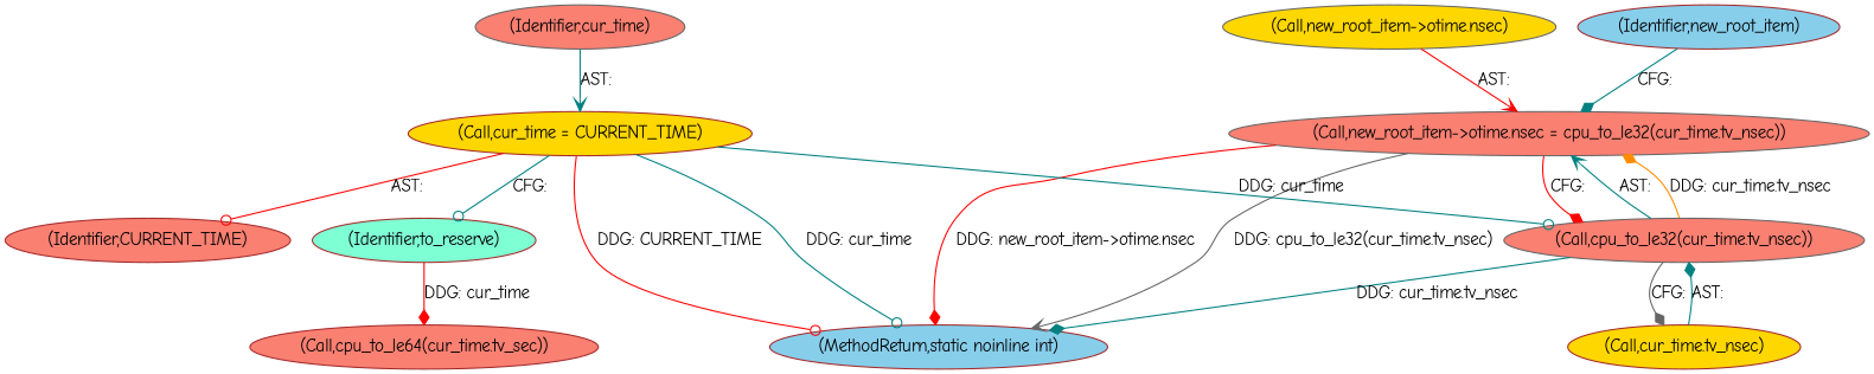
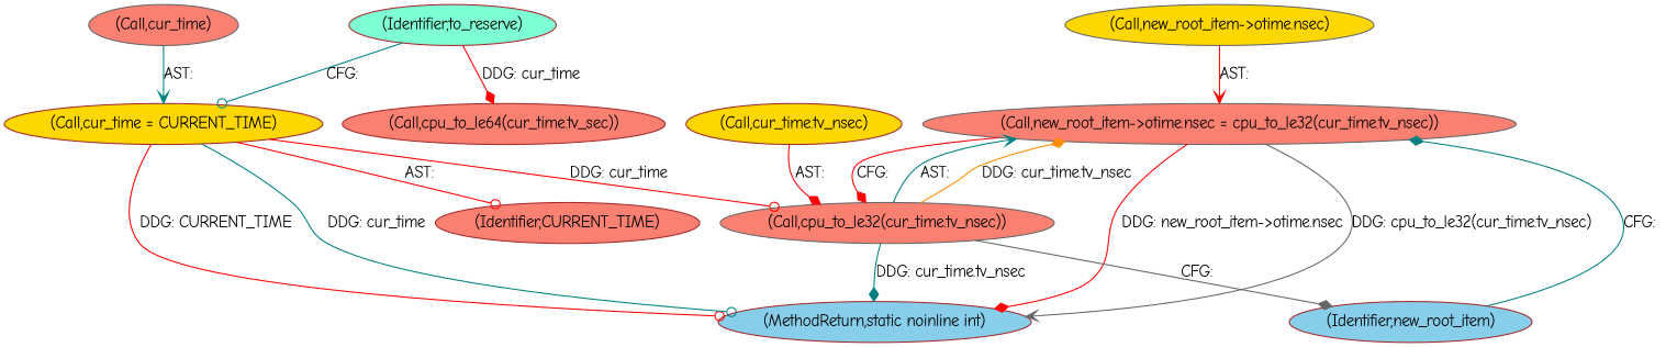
  digraph {
    fontname="Comic Neue"
    node [color=brown fillcolor=salmon fontname="Comic Neue" style=filled]
    edge [arrowhead=diamond color=red fontname="Comic Neue"]
    n1 [color=gray40 label="(Call,new_root_item->otime.nsec = cpu_to_le32(cur_time.tv_nsec))"]
    n2 [color=gray40 label="(Call,cpu_to_le32(cur_time.tv_nsec))"]
    n3 [fillcolor=skyblue label="(MethodReturn,static noinline int)"]
    n4 [fillcolor=gold label="(Call,cur_time.tv_nsec)"]
    n5 [fillcolor=gold label="(Call,cur_time = CURRENT_TIME)"]
    n6 [label="(Identifier,CURRENT_TIME)"]
    n7 [label="(Call,cpu_to_le64(cur_time.tv_sec))"]
    n8 [fillcolor=skyblue label="(Identifier,new_root_item)"]
-   n9 [color=gray40 label="(Identifier,cur_time)"]
+   n9 [color=gray40 label="(Call,cur_time)"]
    n10 [fillcolor=aquamarine label="(Identifier,to_reserve)"]
    n11 [color=gray40 fillcolor=gold label="(Call,new_root_item->otime.nsec)"]
    n1 -> n2 [label="CFG: "]
    n1 -> n3 [label="DDG: new_root_item->otime.nsec"]
    n1 -> n3 [arrowhead=vee color=gray40 label="DDG: cpu_to_le32(cur_time.tv_nsec)"]
    n2 -> n1 [arrowhead=vee color=teal label="AST: "]
    n2 -> n1 [color=darkorange label="DDG: cur_time.tv_nsec"]
    n2 -> n3 [color=teal label="DDG: cur_time.tv_nsec"]
-   n2 -> n4 [color=gray40 label="CFG: "]
-   n4 -> n2 [color=teal label="AST: "]
-   n5 -> n2 [arrowhead=odot color=teal label="DDG: cur_time"]
+   n2 -> n8 [color=gray40 label="CFG: "]
+   n4 -> n2 [label="AST: "]
+   n5 -> n2 [arrowhead=odot label="DDG: cur_time"]
    n5 -> n3 [arrowhead=odot label="DDG: CURRENT_TIME"]
    n5 -> n3 [arrowhead=odot color=teal label="DDG: cur_time"]
    n5 -> n6 [arrowhead=odot label="AST: "]
    n8 -> n1 [color=teal label="CFG: "]
    n9 -> n5 [arrowhead=vee color=teal label="AST: "]
-   n5 -> n10 [arrowhead=odot color=teal label="CFG: "]
+   n10 -> n5 [arrowhead=odot color=teal label="CFG: "]
    n10 -> n7 [label="DDG: cur_time"]
    n11 -> n1 [arrowhead=vee label="AST: "]
  }
